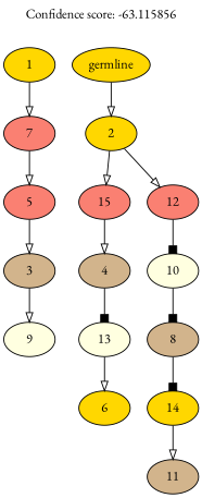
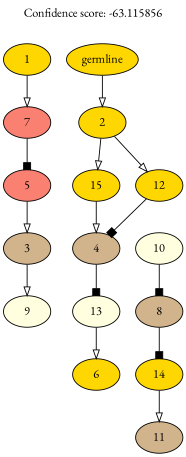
  digraph {
    fontname="EB Garamond"
    label="Confidence score: -63.115856"
    labelloc=t
    node [fillcolor=gold fontname="EB Garamond" style=filled]
    edge [arrowhead=onormal fontname="EB Garamond"]
    n1 [fillcolor=tan label=3]
    n2 [fillcolor=lightyellow label=9]
    n3 [fillcolor=salmon label=5]
    n4 [fillcolor=salmon label=7]
    n5 [label=1]
    n6 [fillcolor=lightyellow label=13]
    n7 [label=6]
    n8 [fillcolor=tan label=4]
-   n9 [fillcolor=salmon label=15]
+   n9 [label=15]
    n10 [label=14]
    n11 [fillcolor=tan label=11]
    n12 [fillcolor=tan label=8]
    n13 [fillcolor=lightyellow label=10]
-   n14 [fillcolor=salmon label=12]
+   n14 [label=12]
    n15 [label=2]
    n16 [label=germline]
    n1 -> n2
    n3 -> n1
-   n4 -> n3
+   n4 -> n3 [arrowhead=box]
    n5 -> n4
    n6 -> n7
    n8 -> n6 [arrowhead=box]
    n9 -> n8
    n10 -> n11
    n12 -> n10 [arrowhead=box]
    n13 -> n12 [arrowhead=box]
-   n14 -> n13 [arrowhead=box]
+   n14 -> n8 [arrowhead=box]
    n15 -> n9
    n15 -> n14
    n16 -> n15
  }
